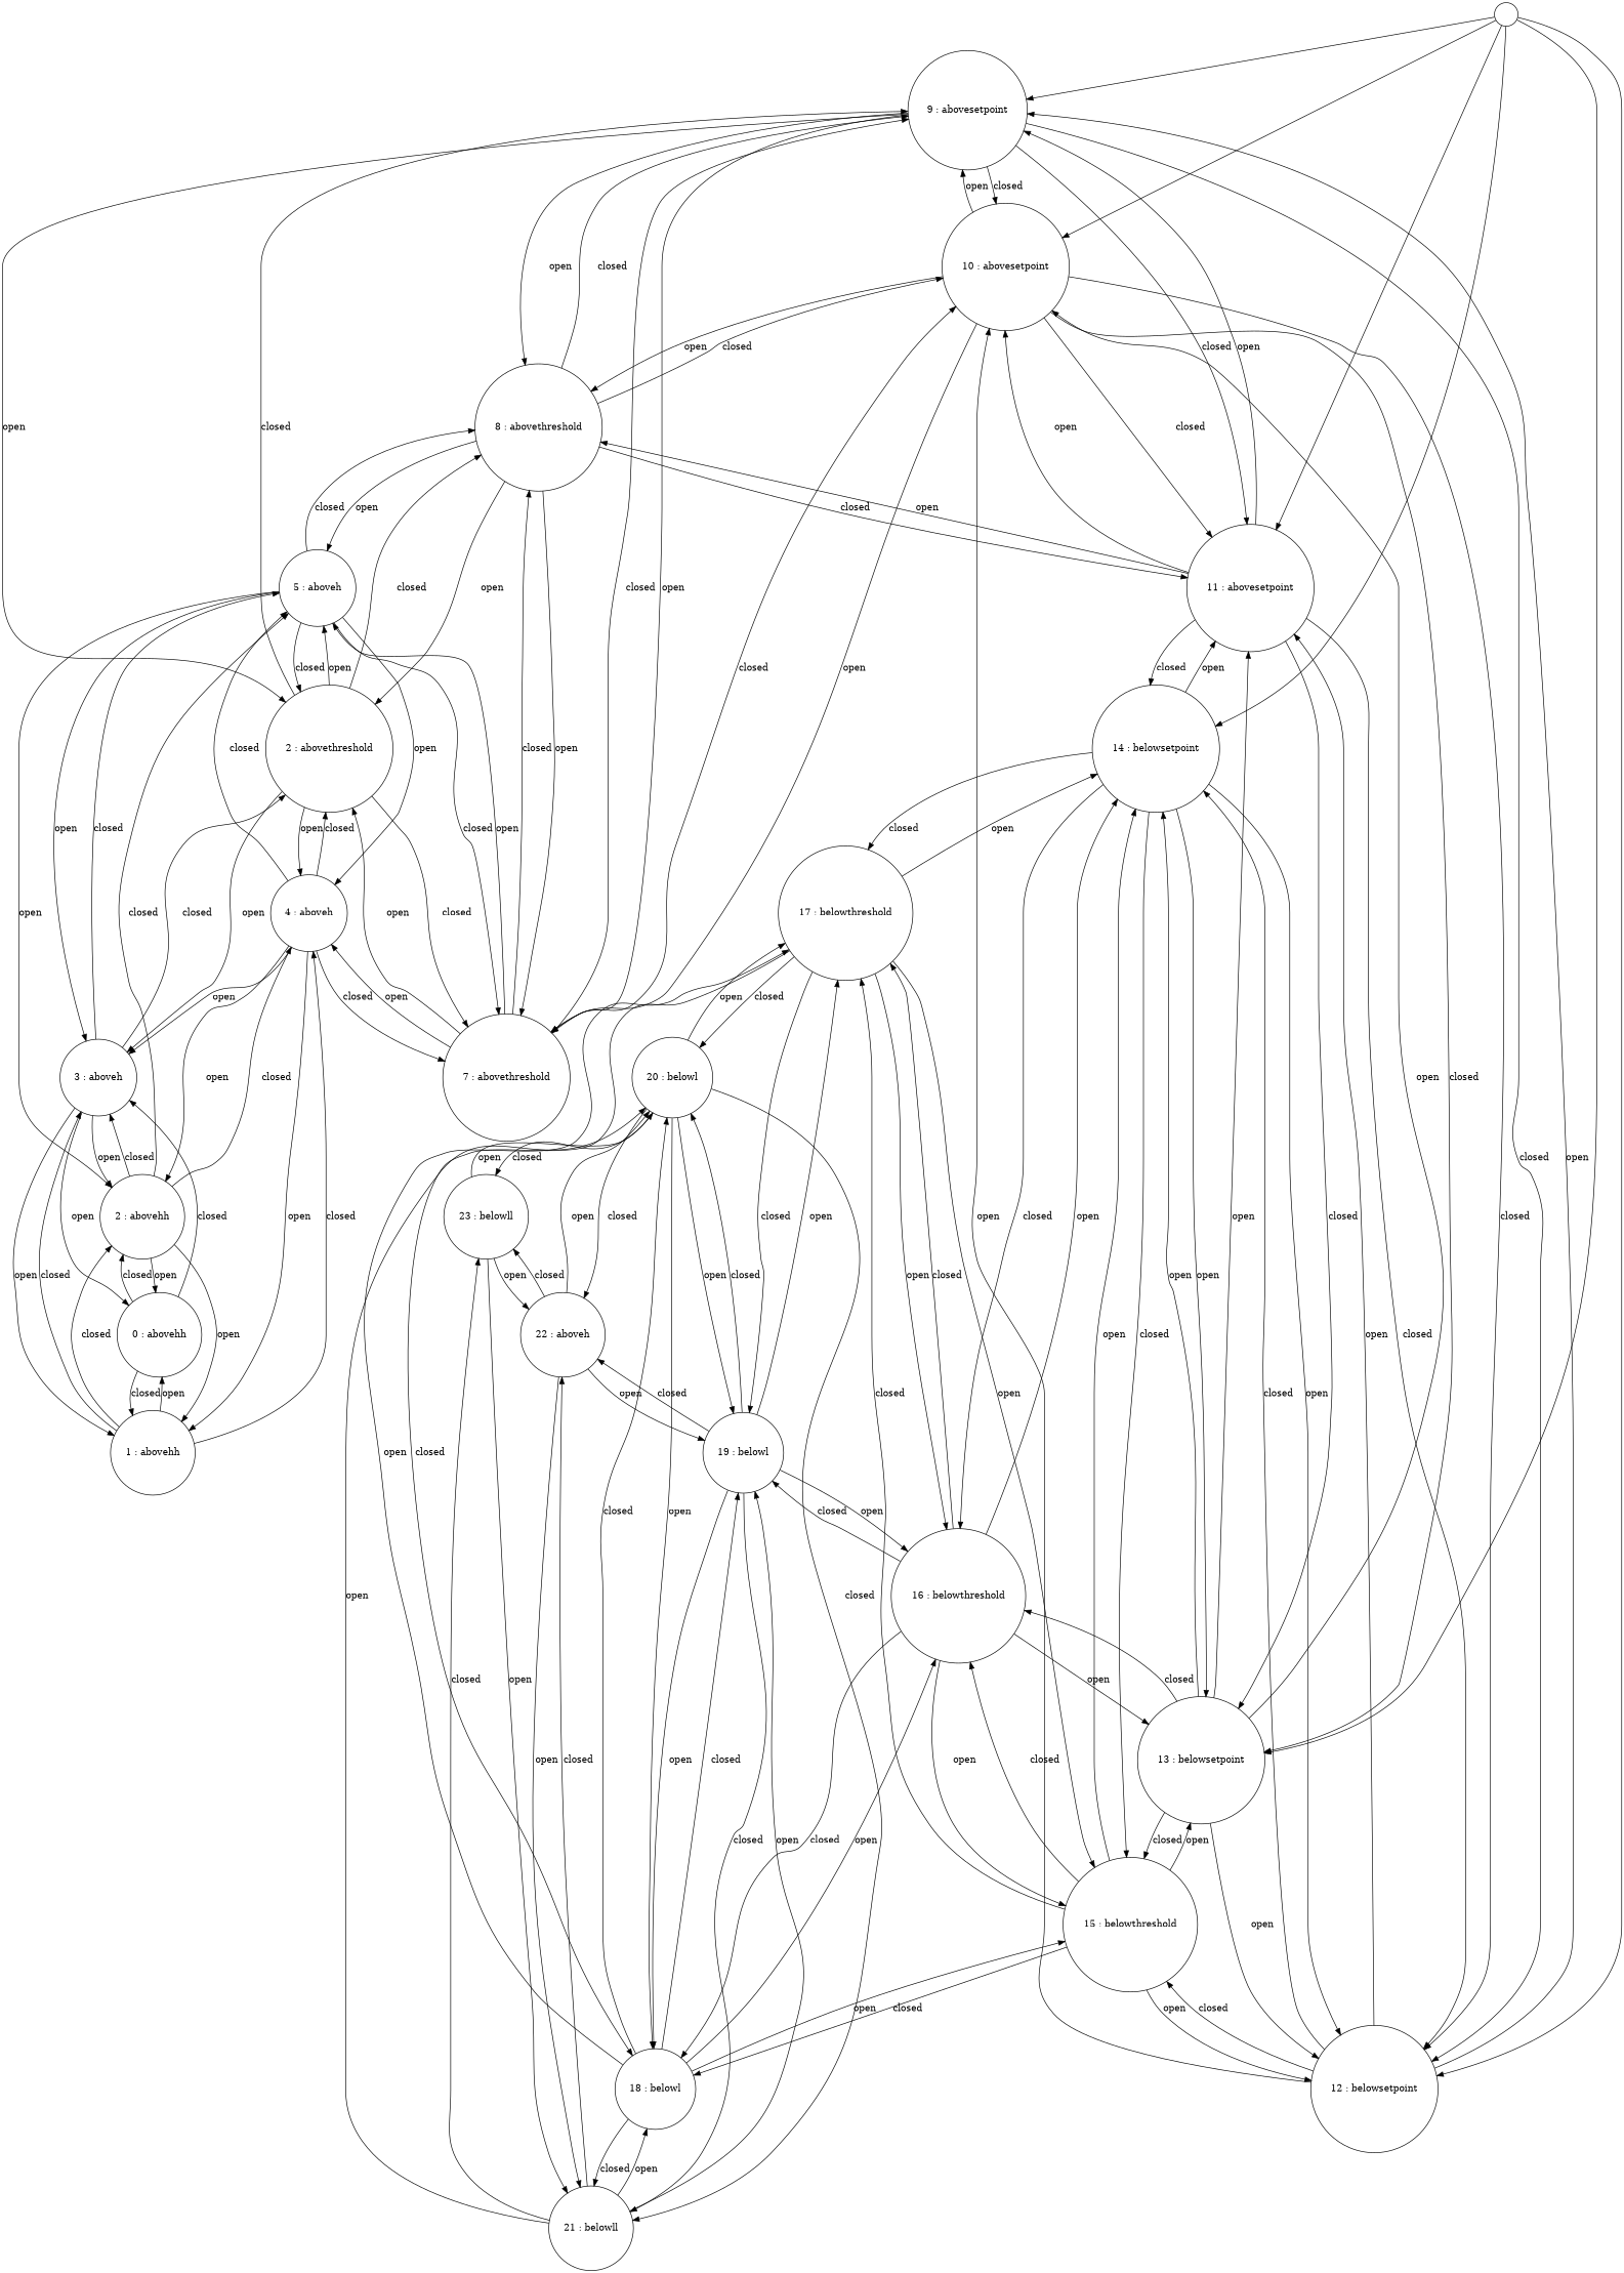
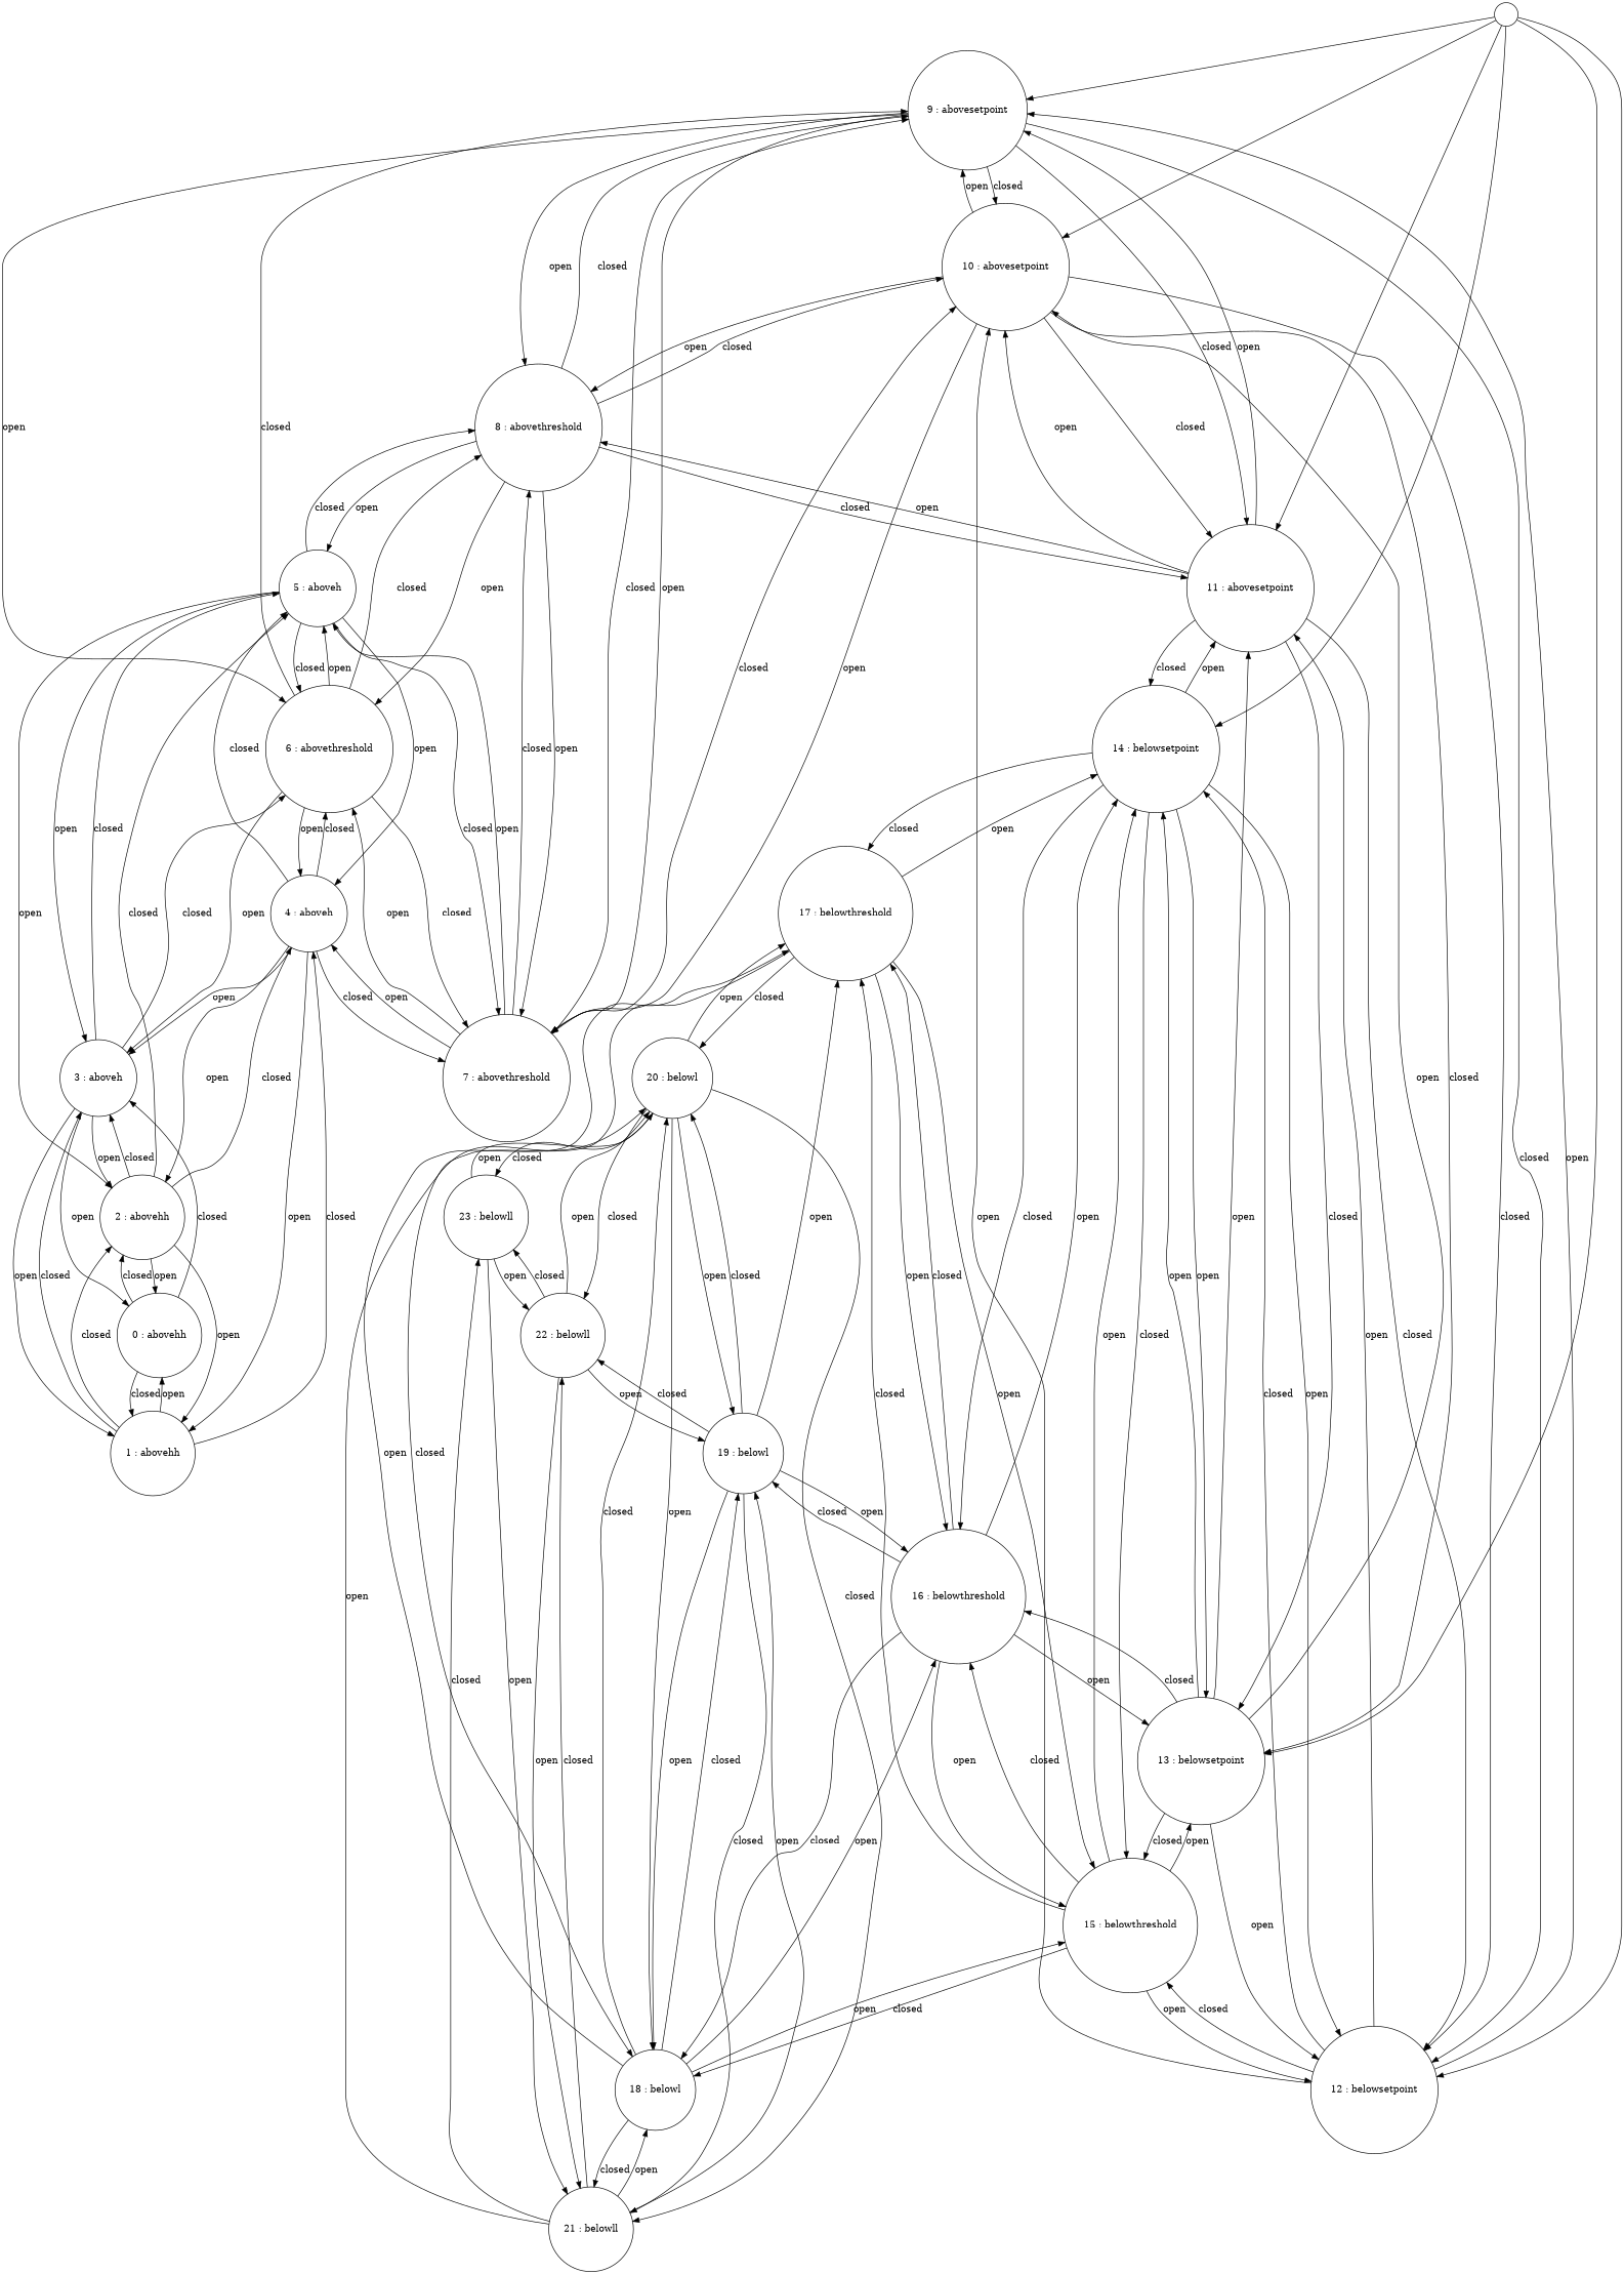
  digraph {
    node [shape=circle]
    n1 [label=" "]
    n2 [label="9 : abovesetpoint"]
    n3 [label="10 : abovesetpoint"]
    n4 [label="11 : abovesetpoint"]
    n5 [label="12 : belowsetpoint"]
    n6 [label="13 : belowsetpoint"]
    n7 [label="14 : belowsetpoint"]
-   n8 [label="2 : abovethreshold"]
+   n8 [label="6 : abovethreshold"]
    n9 [label="7 : abovethreshold"]
    n10 [label="8 : abovethreshold"]
    n11 [label="15 : belowthreshold"]
    n12 [label="16 : belowthreshold"]
    n13 [label="17 : belowthreshold"]
    n14 [label="0 : abovehh"]
    n15 [label="1 : abovehh"]
    n16 [label="2 : abovehh"]
    n17 [label="3 : aboveh"]
    n18 [label="4 : aboveh"]
    n19 [label="5 : aboveh"]
    n20 [label="18 : belowl"]
    n21 [label="19 : belowl"]
    n22 [label="20 : belowl"]
    n23 [label="21 : belowll"]
-   n24 [label="22 : aboveh"]
+   n24 [label="22 : belowll"]
    n25 [label="23 : belowll"]
    n1 -> n2
    n1 -> n3
    n1 -> n4
    n1 -> n5
    n1 -> n6
    n1 -> n7
    n2 -> n3 [label=closed]
    n2 -> n4 [label=closed]
    n2 -> n5 [label=closed]
    n2 -> n8 [label=open]
    n2 -> n9 [label=open]
    n2 -> n10 [label=open]
    n3 -> n2 [label=open]
    n3 -> n4 [label=closed]
    n3 -> n5 [label=closed]
    n3 -> n6 [label=closed]
    n3 -> n9 [label=open]
    n3 -> n10 [label=open]
    n4 -> n2 [label=open]
    n4 -> n3 [label=open]
    n4 -> n5 [label=closed]
    n4 -> n6 [label=closed]
    n4 -> n7 [label=closed]
    n4 -> n10 [label=open]
    n5 -> n2 [label=open]
    n5 -> n3 [label=open]
    n5 -> n4 [label=open]
    n5 -> n7 [label=closed]
    n5 -> n11 [label=closed]
    n6 -> n3 [label=open]
    n6 -> n4 [label=open]
    n6 -> n5 [label=open]
    n6 -> n7 [label=open]
    n6 -> n11 [label=closed]
    n6 -> n12 [label=closed]
    n7 -> n4 [label=open]
    n7 -> n5 [label=open]
    n7 -> n6 [label=open]
    n7 -> n11 [label=closed]
    n7 -> n12 [label=closed]
    n7 -> n13 [label=closed]
    n8 -> n2 [label=closed]
    n8 -> n9 [label=closed]
    n8 -> n10 [label=closed]
    n8 -> n17 [label=open]
    n8 -> n18 [label=open]
    n8 -> n19 [label=open]
    n9 -> n2 [label=closed]
    n9 -> n3 [label=closed]
    n9 -> n8 [label=open]
    n9 -> n10 [label=closed]
    n9 -> n18 [label=open]
    n9 -> n19 [label=open]
    n10 -> n2 [label=closed]
    n10 -> n3 [label=closed]
    n10 -> n4 [label=closed]
    n10 -> n8 [label=open]
    n10 -> n9 [label=open]
    n10 -> n19 [label=open]
    n11 -> n5 [label=open]
    n11 -> n6 [label=open]
    n11 -> n7 [label=open]
    n11 -> n12 [label=closed]
    n11 -> n13 [label=closed]
    n11 -> n20 [label=closed]
    n12 -> n6 [label=open]
    n12 -> n7 [label=open]
    n12 -> n11 [label=open]
    n12 -> n13 [label=closed]
    n12 -> n20 [label=closed]
    n12 -> n21 [label=closed]
    n13 -> n7 [label=open]
    n13 -> n11 [label=open]
    n13 -> n12 [label=open]
    n13 -> n20 [label=closed]
-   n13 -> n21 [label=closed]
    n13 -> n22 [label=closed]
    n14 -> n15 [label=closed]
    n14 -> n16 [label=closed]
    n14 -> n17 [label=closed]
    n15 -> n14 [label=open]
    n15 -> n16 [label=closed]
    n15 -> n17 [label=closed]
    n15 -> n18 [label=closed]
    n16 -> n14 [label=open]
    n16 -> n15 [label=open]
    n16 -> n17 [label=closed]
    n16 -> n18 [label=closed]
    n16 -> n19 [label=closed]
    n17 -> n8 [label=closed]
    n17 -> n14 [label=open]
    n17 -> n15 [label=open]
    n17 -> n16 [label=open]
    n17 -> n19 [label=closed]
    n18 -> n8 [label=closed]
    n18 -> n9 [label=closed]
    n18 -> n15 [label=open]
    n18 -> n16 [label=open]
    n18 -> n17 [label=open]
    n18 -> n19 [label=closed]
    n19 -> n8 [label=closed]
    n19 -> n9 [label=closed]
    n19 -> n10 [label=closed]
    n19 -> n16 [label=open]
    n19 -> n17 [label=open]
    n19 -> n18 [label=open]
    n20 -> n11 [label=open]
    n20 -> n12 [label=open]
    n20 -> n13 [label=open]
    n20 -> n21 [label=closed]
    n20 -> n22 [label=closed]
    n20 -> n23 [label=closed]
    n21 -> n12 [label=open]
    n21 -> n13 [label=open]
    n21 -> n20 [label=open]
    n21 -> n22 [label=closed]
    n21 -> n23 [label=closed]
    n21 -> n24 [label=closed]
    n22 -> n13 [label=open]
    n22 -> n20 [label=open]
    n22 -> n21 [label=open]
    n22 -> n23 [label=closed]
    n22 -> n24 [label=closed]
    n22 -> n25 [label=closed]
    n23 -> n20 [label=open]
    n23 -> n21 [label=open]
    n23 -> n22 [label=open]
    n23 -> n24 [label=closed]
    n23 -> n25 [label=closed]
    n24 -> n21 [label=open]
    n24 -> n22 [label=open]
    n24 -> n23 [label=open]
    n24 -> n25 [label=closed]
    n25 -> n22 [label=open]
    n25 -> n23 [label=open]
    n25 -> n24 [label=open]
  }
